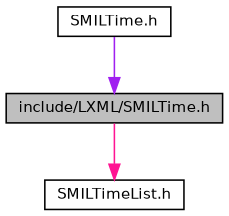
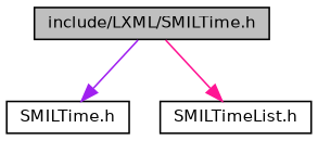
  digraph {
    node [color=black fillcolor=white fontname=Helvetica fontsize=10 shape=record style=filled]
    edge [fontname=Helvetica fontsize=10 labelfontname=Helvetica labelfontsize=10 style=solid]
    n1 [fillcolor=grey75 fontcolor=black height=0.2 label="include/LXML/SMILTime.h" width=0.4]
    n2 [height=0.2 label="SMILTime.h" width=0.4]
    n3 [height=0.2 label="SMILTimeList.h" width=0.4]
-   n2 -> n1 [color=purple]
+   n1 -> n2 [color=purple]
    n1 -> n3 [color=deeppink]
  }
